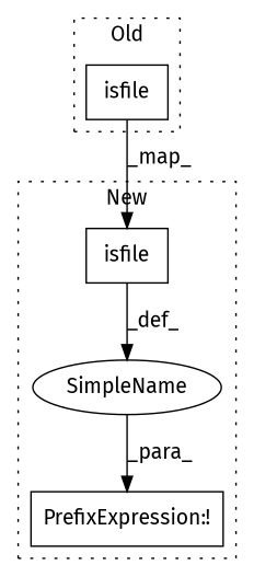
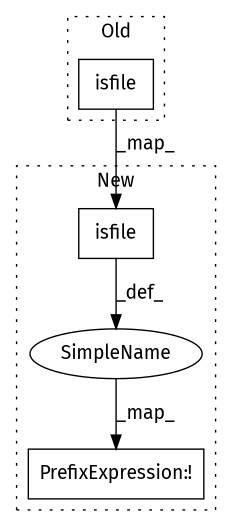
  digraph {
    fontname="Fira Sans"
    node [a=32 l="7,1" shape=box fontname="Fira Sans"]
    edge [fontname="Fira Sans"]
    n1 [label=isfile s="13100,13174"]
    n2 [a=42 label=SimpleName shape=ellipse l=""]
    n3 [a=38 l=1 label="PrefixExpression:!" s=13091]
    n4 [label=isfile s="13424,13498"]
    subgraph cluster_1 {
      label=New
      style=dotted
      n1
      n2
      n3
    }
    subgraph cluster_2 {
      label=Old
      style=dotted
      n4
    }
    n1 -> n2 [label=_def_]
-   n2 -> n3 [label=_para_]
+   n2 -> n3 [label=_map_]
    n4 -> n1 [label=_map_]
  }
